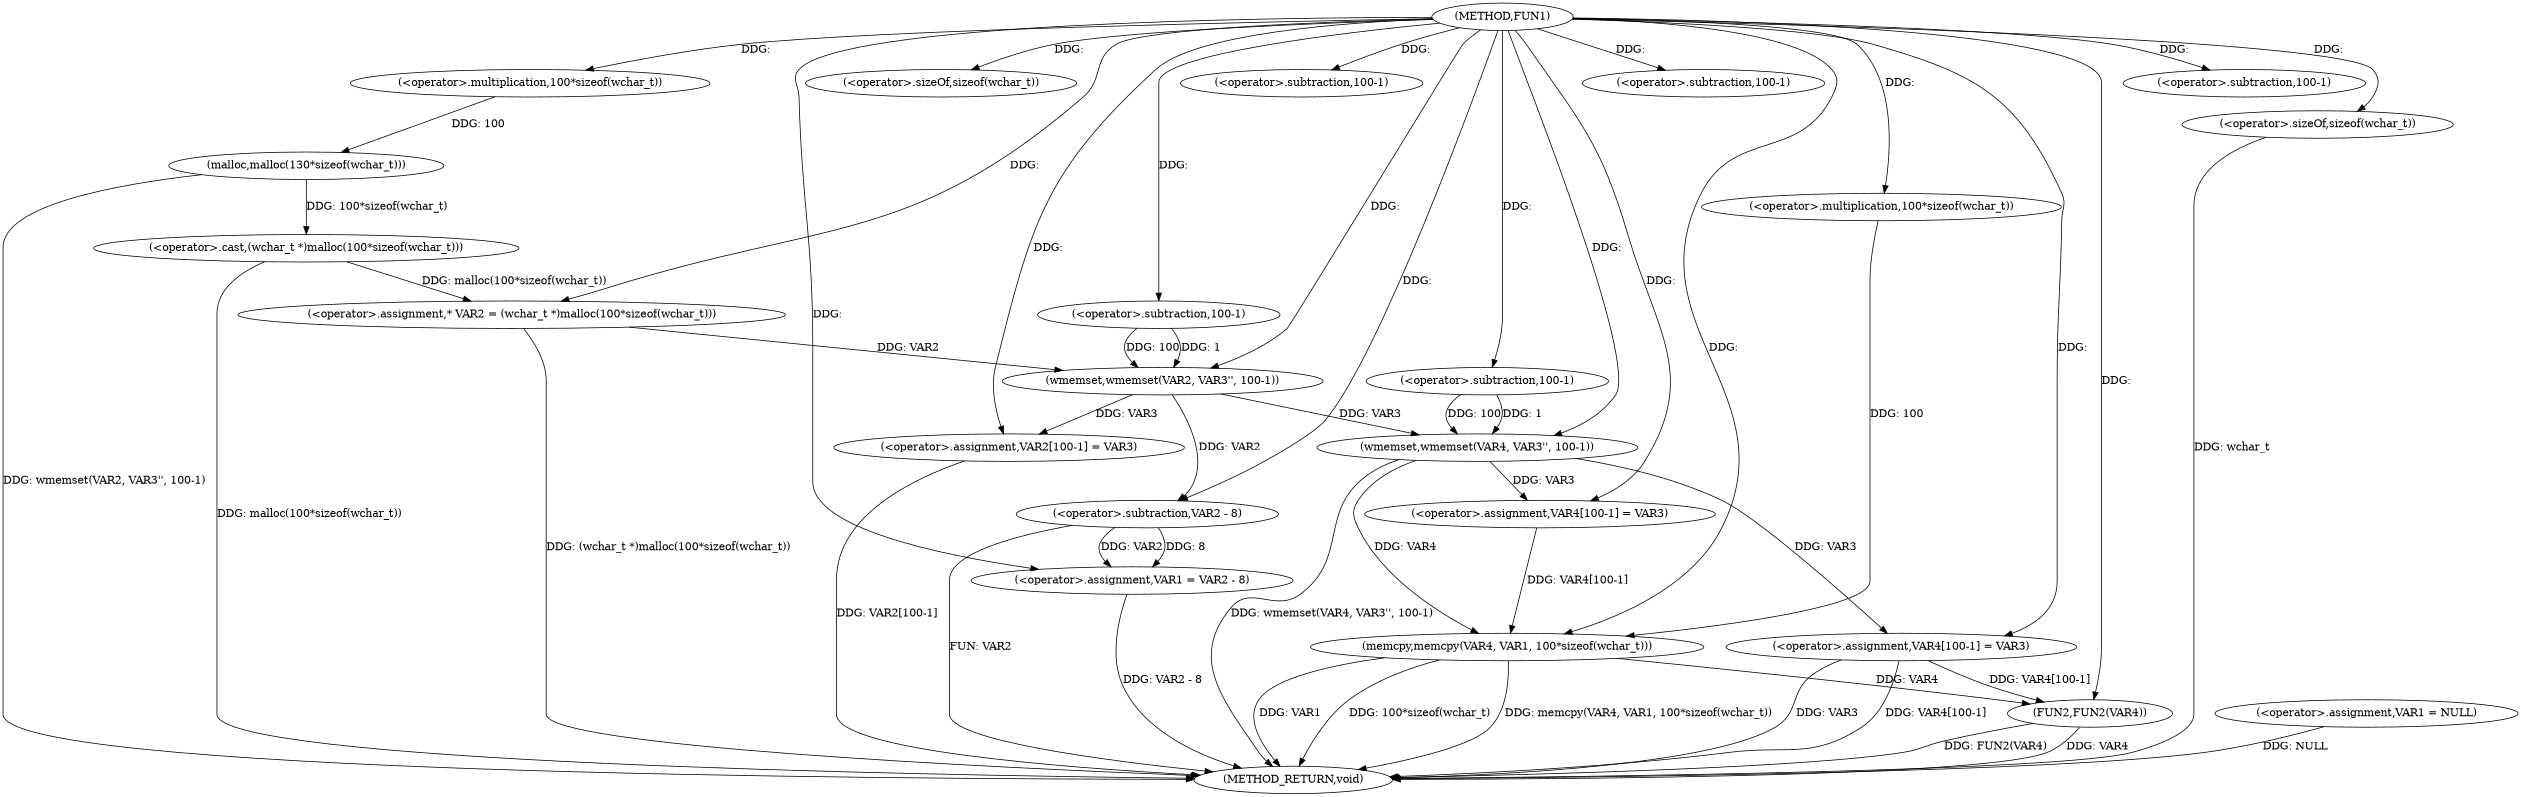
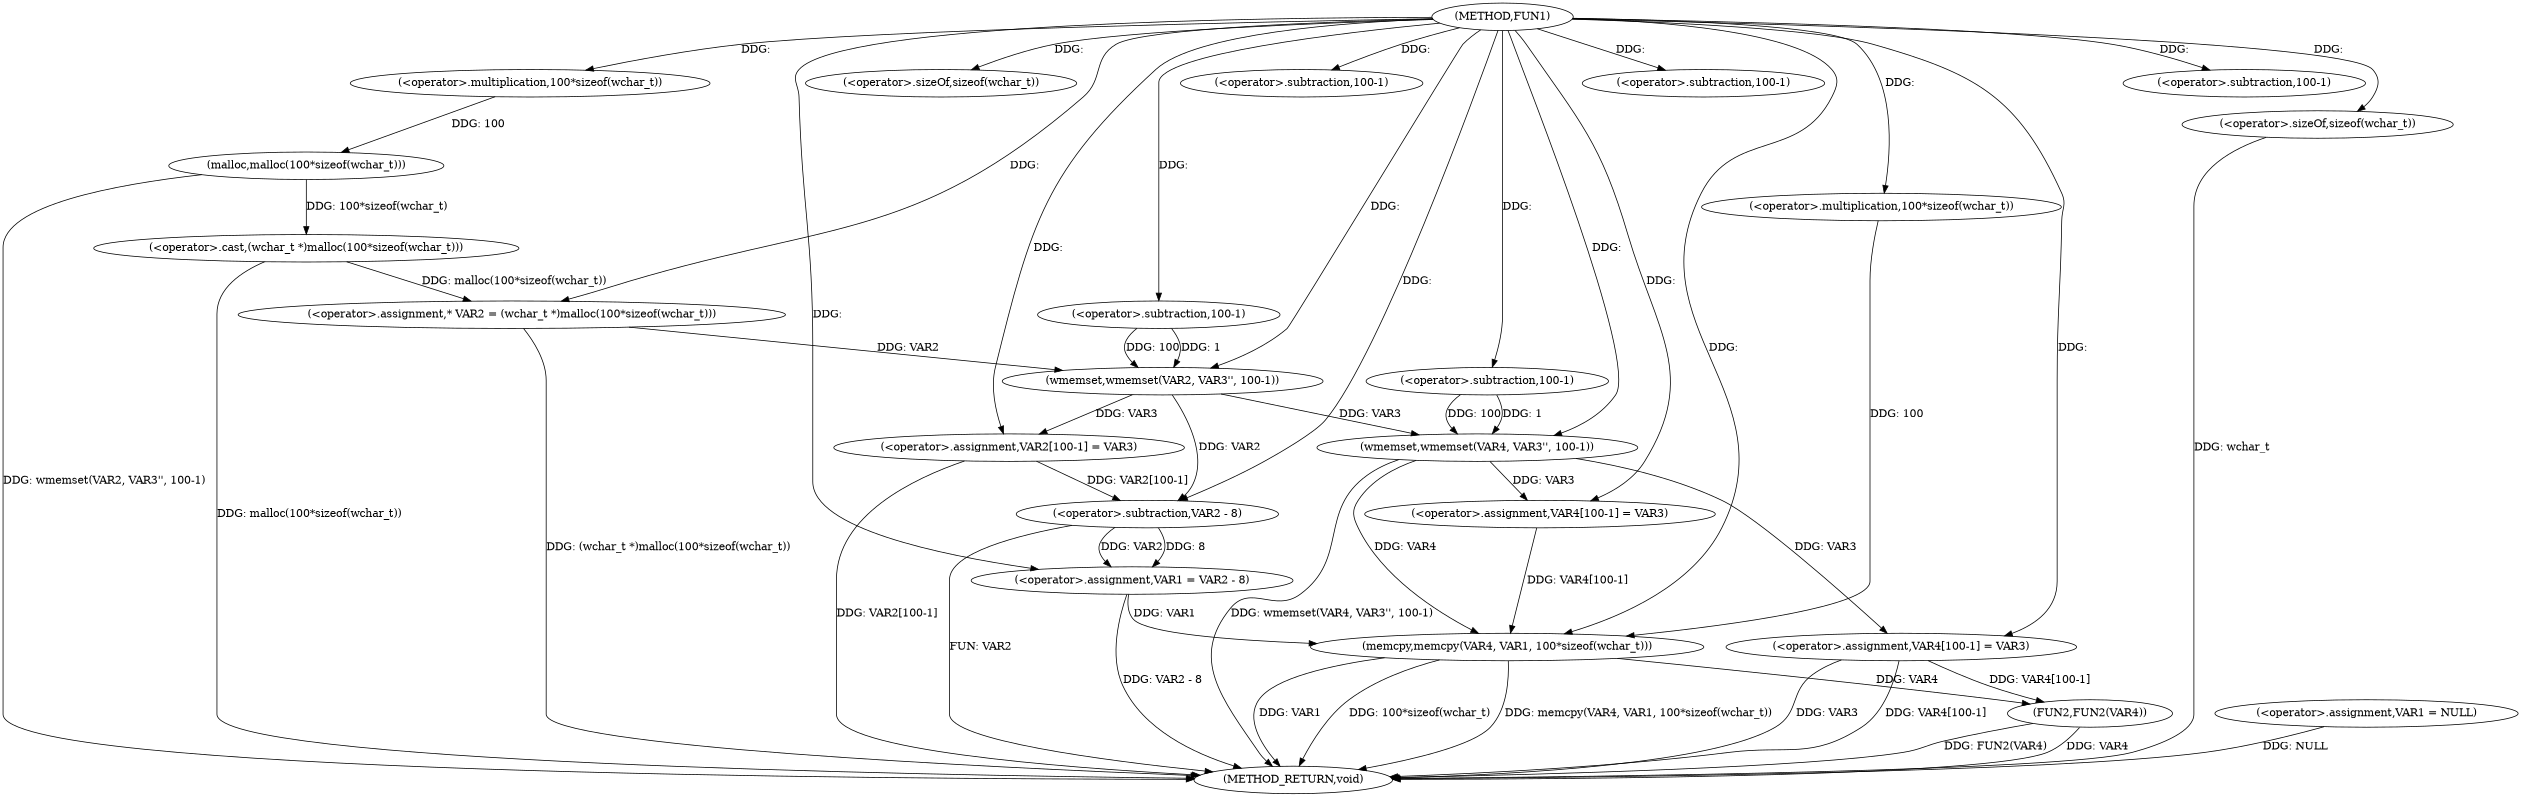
  digraph {
    n1 [label="(METHOD,FUN1)"]
    n2 [label="(<operator>.assignment,* VAR2 = (wchar_t *)malloc(100*sizeof(wchar_t)))"]
    n3 [label="(<operator>.multiplication,100*sizeof(wchar_t))"]
    n4 [label="(<operator>.sizeOf,sizeof(wchar_t))"]
    n5 [label="(wmemset,wmemset(VAR2, VAR3'', 100-1))"]
    n6 [label="(<operator>.subtraction,100-1)"]
    n7 [label="(<operator>.assignment,VAR2[100-1] = VAR3)"]
    n8 [label="(<operator>.subtraction,100-1)"]
    n9 [label="(<operator>.assignment,VAR1 = VAR2 - 8)"]
    n10 [label="(<operator>.subtraction,VAR2 - 8)"]
    n11 [label="(wmemset,wmemset(VAR4, VAR3'', 100-1))"]
    n12 [label="(<operator>.subtraction,100-1)"]
    n13 [label="(<operator>.assignment,VAR4[100-1] = VAR3)"]
    n14 [label="(<operator>.subtraction,100-1)"]
    n15 [label="(memcpy,memcpy(VAR4, VAR1, 100*sizeof(wchar_t)))"]
    n16 [label="(<operator>.multiplication,100*sizeof(wchar_t))"]
    n17 [label="(<operator>.sizeOf,sizeof(wchar_t))"]
    n18 [label="(<operator>.assignment,VAR4[100-1] = VAR3)"]
    n19 [label="(<operator>.subtraction,100-1)"]
    n20 [label="(FUN2,FUN2(VAR4))"]
    n21 [label="(<operator>.assignment,VAR1 = NULL)"]
    n22 [label="(METHOD_RETURN,void)"]
-   n23 [label="(malloc,malloc(130*sizeof(wchar_t)))"]
+   n23 [label="(malloc,malloc(100*sizeof(wchar_t)))"]
    n24 [label="(<operator>.cast,(wchar_t *)malloc(100*sizeof(wchar_t)))"]
    n1 -> n2 [label="DDG: "]
    n1 -> n3 [label="DDG: "]
    n1 -> n4 [label="DDG: "]
    n1 -> n5 [label="DDG: "]
    n1 -> n6 [label="DDG: "]
    n1 -> n7 [label="DDG: "]
    n1 -> n8 [label="DDG: "]
    n1 -> n9 [label="DDG: "]
    n1 -> n10 [label="DDG: "]
    n1 -> n11 [label="DDG: "]
    n1 -> n12 [label="DDG: "]
    n1 -> n13 [label="DDG: "]
    n1 -> n14 [label="DDG: "]
    n1 -> n15 [label="DDG: "]
    n1 -> n16 [label="DDG: "]
    n1 -> n17 [label="DDG: "]
    n1 -> n18 [label="DDG: "]
    n1 -> n19 [label="DDG: "]
-   n1 -> n20 [label="DDG: "]
    n2 -> n5 [label="DDG: VAR2"]
    n2 -> n22 [label="DDG: (wchar_t *)malloc(100*sizeof(wchar_t))"]
    n3 -> n23 [label="DDG: 100"]
    n5 -> n7 [label="DDG: VAR3"]
    n5 -> n10 [label="DDG: VAR2"]
    n5 -> n11 [label="DDG: VAR3"]
    n6 -> n5 [label="DDG: 100"]
    n6 -> n5 [label="DDG: 1"]
+   n7 -> n10 [label="DDG: VAR2[100-1]"]
    n7 -> n22 [label="DDG: VAR2[100-1]"]
+   n9 -> n15 [label="DDG: VAR1"]
    n9 -> n22 [label="DDG: VAR2 - 8"]
    n10 -> n9 [label="DDG: VAR2"]
    n10 -> n9 [label="DDG: 8"]
    n10 -> n22 [label="FUN: VAR2"]
    n11 -> n13 [label="DDG: VAR3"]
    n11 -> n15 [label="DDG: VAR4"]
    n11 -> n18 [label="DDG: VAR3"]
    n11 -> n22 [label="DDG: wmemset(VAR4, VAR3'', 100-1)"]
    n12 -> n11 [label="DDG: 100"]
    n12 -> n11 [label="DDG: 1"]
    n13 -> n15 [label="DDG: VAR4[100-1]"]
    n15 -> n20 [label="DDG: VAR4"]
    n15 -> n22 [label="DDG: VAR1"]
    n15 -> n22 [label="DDG: 100*sizeof(wchar_t)"]
    n15 -> n22 [label="DDG: memcpy(VAR4, VAR1, 100*sizeof(wchar_t))"]
    n16 -> n15 [label="DDG: 100"]
    n17 -> n22 [label="DDG: wchar_t"]
    n18 -> n20 [label="DDG: VAR4[100-1]"]
    n18 -> n22 [label="DDG: VAR3"]
    n18 -> n22 [label="DDG: VAR4[100-1]"]
    n20 -> n22 [label="DDG: FUN2(VAR4)"]
    n20 -> n22 [label="DDG: VAR4"]
    n21 -> n22 [label="DDG: NULL"]
    n23 -> n22 [label="DDG: wmemset(VAR2, VAR3'', 100-1)"]
    n23 -> n24 [label="DDG: 100*sizeof(wchar_t)"]
    n24 -> n2 [label="DDG: malloc(100*sizeof(wchar_t))"]
    n24 -> n22 [label="DDG: malloc(100*sizeof(wchar_t))"]
  }
